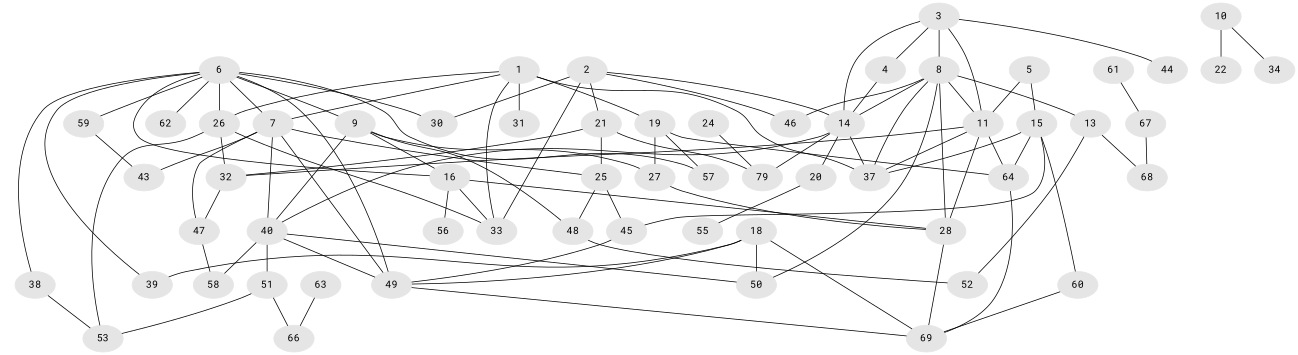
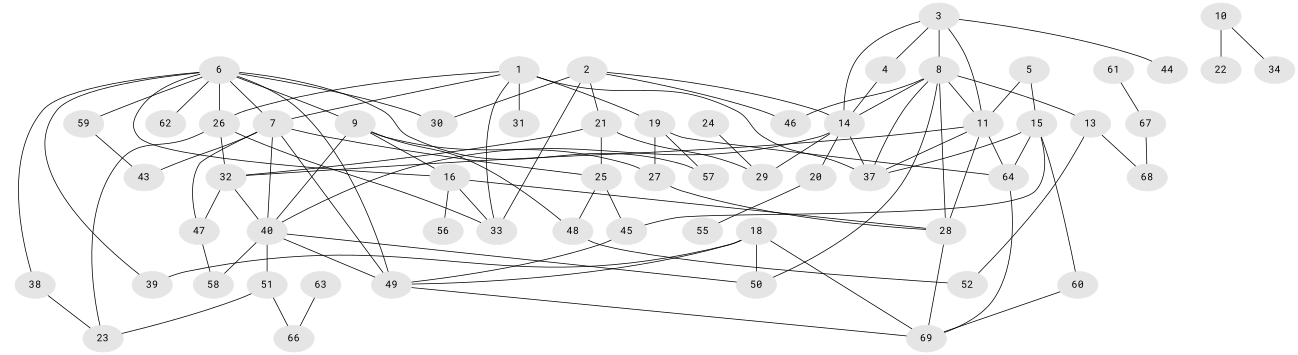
  graph {
    fontname="Roboto Mono"
    node [color=gray90 fontname="Roboto Mono" style=filled]
    edge [fontname="Roboto Mono" weight=1.0]
    1
    7
    19
    26
    31
    33
    37
    49
    25
    40
    43
    47
    57
    27
    64
    32
-   53
+   53 [label=23]
    2
    14
    21
    30
    46
    20
-   29 [label=79]
+   29
    3
    4
    8
    11
    44
    13
    28
    50
    5
    15
    45
    60
    6
    9
    16
    n40 [label=39]
    38
    59
    62
    48
    56
    69
    51
    58
    52
    68
    10
    22
    34
    55
    18
    24
    66
    61
    67
    63
    1 -- 7
    1 -- 19 [weight=2.0]
    1 -- 26
    1 -- 31
    1 -- 33
    1 -- 37
    7 -- 49 [weight=3.0]
    7 -- 25
    7 -- 40 [weight=2.0]
    7 -- 43
    7 -- 47 [weight=2.0]
    19 -- 57
    19 -- 27
    19 -- 64
    26 -- 33
    26 -- 32
    26 -- 53
    49 -- 69
    25 -- 45
    25 -- 48
    40 -- 49
    40 -- 50
    40 -- 51
    40 -- 58
    47 -- 58
    27 -- 28
    64 -- 69
+   32 -- 40
    32 -- 47
    2 -- 33 [weight=2.0]
    2 -- 14
    2 -- 21
    2 -- 30
    2 -- 46
    14 -- 37 [weight=2.0]
    14 -- 40
    14 -- 20
    14 -- 29
    21 -- 25
    21 -- 32
    21 -- 29
    20 -- 55
    3 -- 14
    3 -- 4
    3 -- 8
    3 -- 11
    3 -- 44
    4 -- 14
    8 -- 37
    8 -- 14
    8 -- 46
    8 -- 11
    8 -- 13
    8 -- 28
    8 -- 50
    11 -- 37 [weight=2.0]
    11 -- 64
    11 -- 32
    11 -- 28
    13 -- 52
    13 -- 68
    28 -- 69
    5 -- 11
    5 -- 15
    15 -- 37
    15 -- 64
    15 -- 45
    15 -- 60
    45 -- 49
    60 -- 69
    6 -- 7
    6 -- 26
    6 -- 49
    6 -- 57
    6 -- 30
    6 -- 9
    6 -- 16
    6 -- n40
    6 -- 38
    6 -- 59
    6 -- 62
    9 -- 40
    9 -- 27
    9 -- 16
    9 -- 48
    16 -- 33 [weight=4.0]
    16 -- 28
    16 -- 56
    38 -- 53
    59 -- 43
    48 -- 52
    51 -- 53
    51 -- 66
    10 -- 22 [weight=2.0]
    10 -- 34
    18 -- 49
    18 -- 50
    18 -- n40
    18 -- 69
    24 -- 29
    61 -- 67
    67 -- 68
    63 -- 66
  }
